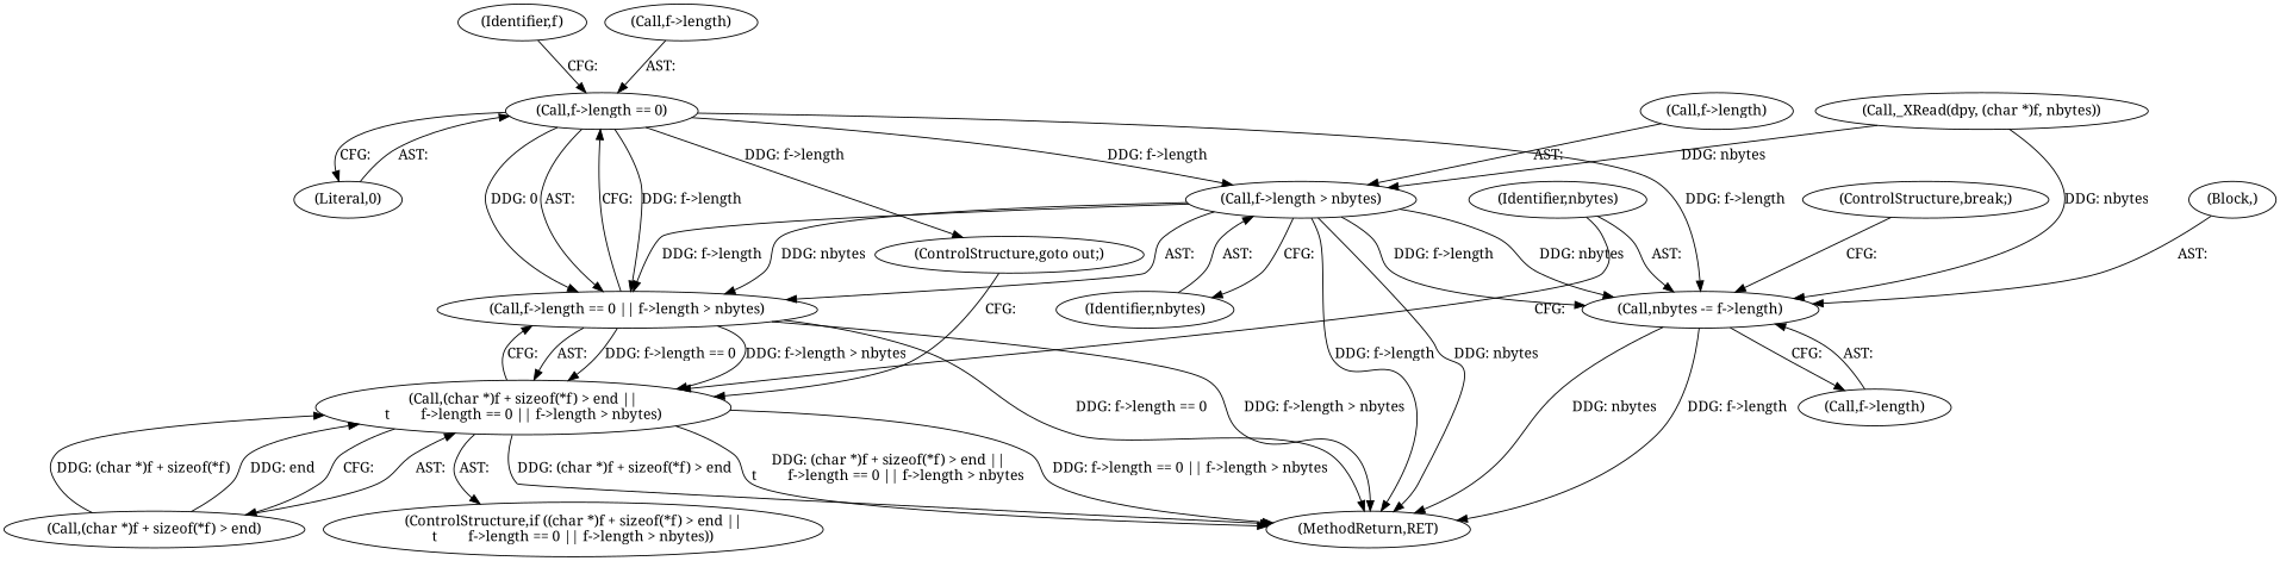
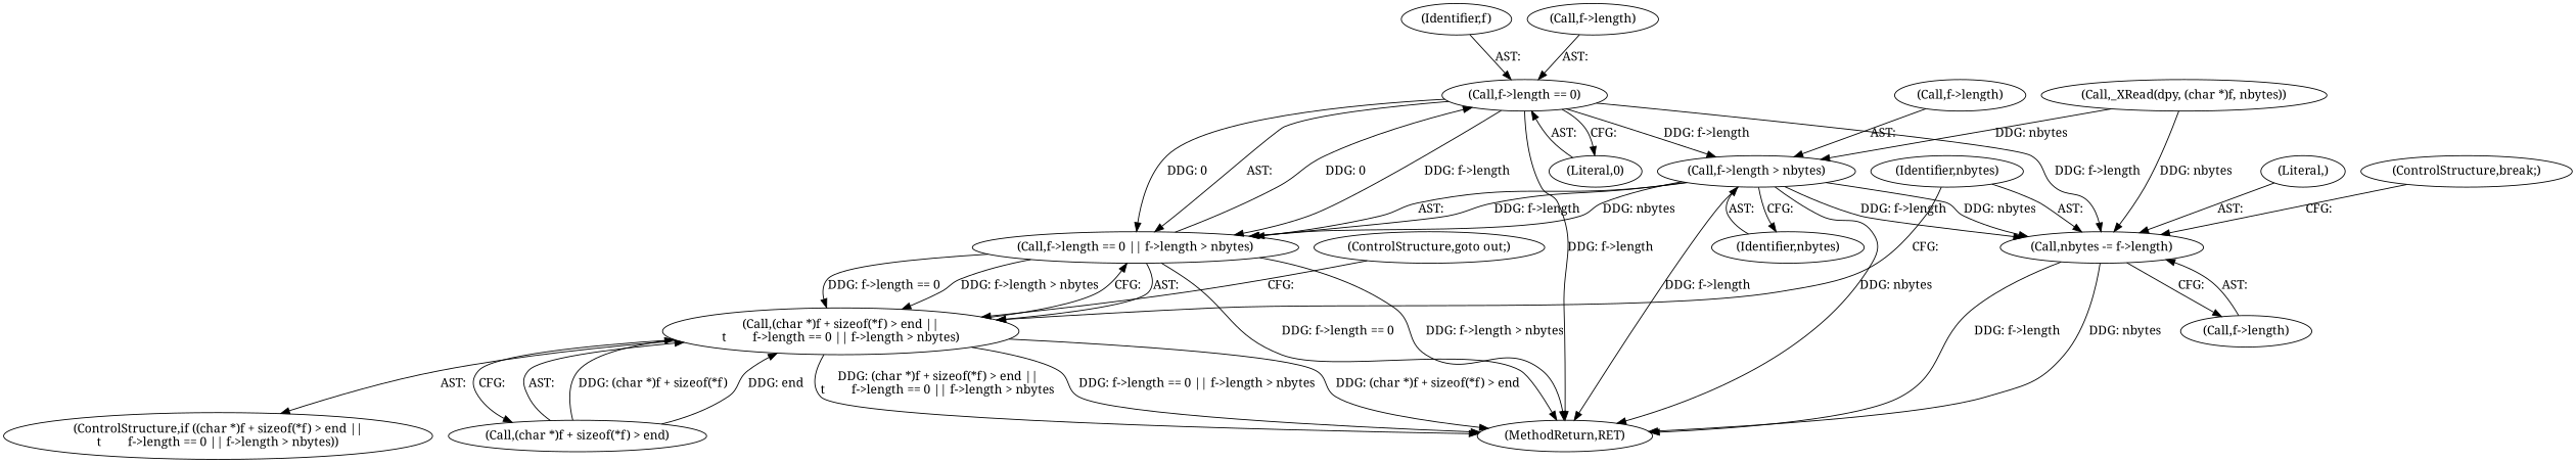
  digraph {
    fontname="Noto Serif"
    node [fontname="Noto Serif"]
    edge [fontname="Noto Serif"]
    n1 [label="(Call,f->length == 0)"]
    n2 [label="(Call,f->length == 0 || f->length > nbytes)"]
    n3 [label="(Call,f->length > nbytes)"]
    n4 [label="(Call,nbytes -= f->length)"]
    n5 [label="(Literal,0)"]
    n6 [label="(MethodReturn,RET)"]
    n7 [label="(Call,(char *)f + sizeof(*f) > end ||\n\t        f->length == 0 || f->length > nbytes)"]
    n8 [label="(Identifier,nbytes)"]
    n9 [label="(Call,f->length)"]
    n10 [label="(ControlStructure,if ((char *)f + sizeof(*f) > end ||\n\t        f->length == 0 || f->length > nbytes))"]
    n11 [label="(Call,(char *)f + sizeof(*f) > end)"]
-   n12 [label="(Block,)"]
+   n12 [label="(Literal,)"]
    n13 [label="(Identifier,f)"]
    n14 [label="(Call,f->length)"]
    n15 [label="(Call,f->length)"]
    n16 [label="(ControlStructure,break;)"]
    n17 [label="(Call,_XRead(dpy, (char *)f, nbytes))"]
    n18 [label="(Identifier,nbytes)"]
    n19 [label="(ControlStructure,goto out;)"]
    n1 -> n2 [label="AST: "]
    n1 -> n2 [label="DDG: f->length"]
    n1 -> n2 [label="DDG: 0"]
    n1 -> n3 [label="DDG: f->length"]
    n1 -> n4 [label="DDG: f->length"]
    n1 -> n5 [label="CFG: "]
-   n1 -> n19 [label="DDG: f->length"]
-   n2 -> n1 [label="CFG: "]
+   n1 -> n6 [label="DDG: f->length"]
+   n2 -> n1 [label="DDG: 0"]
    n2 -> n6 [label="DDG: f->length == 0"]
    n2 -> n6 [label="DDG: f->length > nbytes"]
    n2 -> n7 [label="AST: "]
    n2 -> n7 [label="DDG: f->length == 0"]
    n2 -> n7 [label="DDG: f->length > nbytes"]
    n3 -> n2 [label="AST: "]
    n3 -> n2 [label="DDG: f->length"]
    n3 -> n2 [label="DDG: nbytes"]
    n3 -> n4 [label="DDG: f->length"]
    n3 -> n4 [label="DDG: nbytes"]
    n3 -> n6 [label="DDG: f->length"]
    n3 -> n6 [label="DDG: nbytes"]
    n3 -> n8 [label="CFG: "]
    n4 -> n6 [label="DDG: nbytes"]
    n4 -> n6 [label="DDG: f->length"]
    n4 -> n9 [label="CFG: "]
    n5 -> n1 [label="AST: "]
    n7 -> n2 [label="CFG: "]
    n7 -> n6 [label="DDG: f->length == 0 || f->length > nbytes"]
    n7 -> n6 [label="DDG: (char *)f + sizeof(*f) > end"]
    n7 -> n6 [label="DDG: (char *)f + sizeof(*f) > end ||\n\t        f->length == 0 || f->length > nbytes"]
    n7 -> n10 [label="AST: "]
    n7 -> n11 [label="CFG: "]
    n8 -> n3 [label="AST: "]
    n9 -> n4 [label="AST: "]
    n11 -> n7 [label="AST: "]
    n11 -> n7 [label="DDG: (char *)f + sizeof(*f)"]
    n11 -> n7 [label="DDG: end"]
    n12 -> n4 [label="AST: "]
-   n13 -> n1 [label="CFG: "]
+   n13 -> n1 [label="AST: "]
    n14 -> n1 [label="AST: "]
    n15 -> n3 [label="AST: "]
    n16 -> n4 [label="CFG: "]
    n17 -> n3 [label="DDG: nbytes"]
    n17 -> n4 [label="DDG: nbytes"]
    n18 -> n4 [label="AST: "]
    n18 -> n7 [label="CFG: "]
    n19 -> n7 [label="CFG: "]
  }
